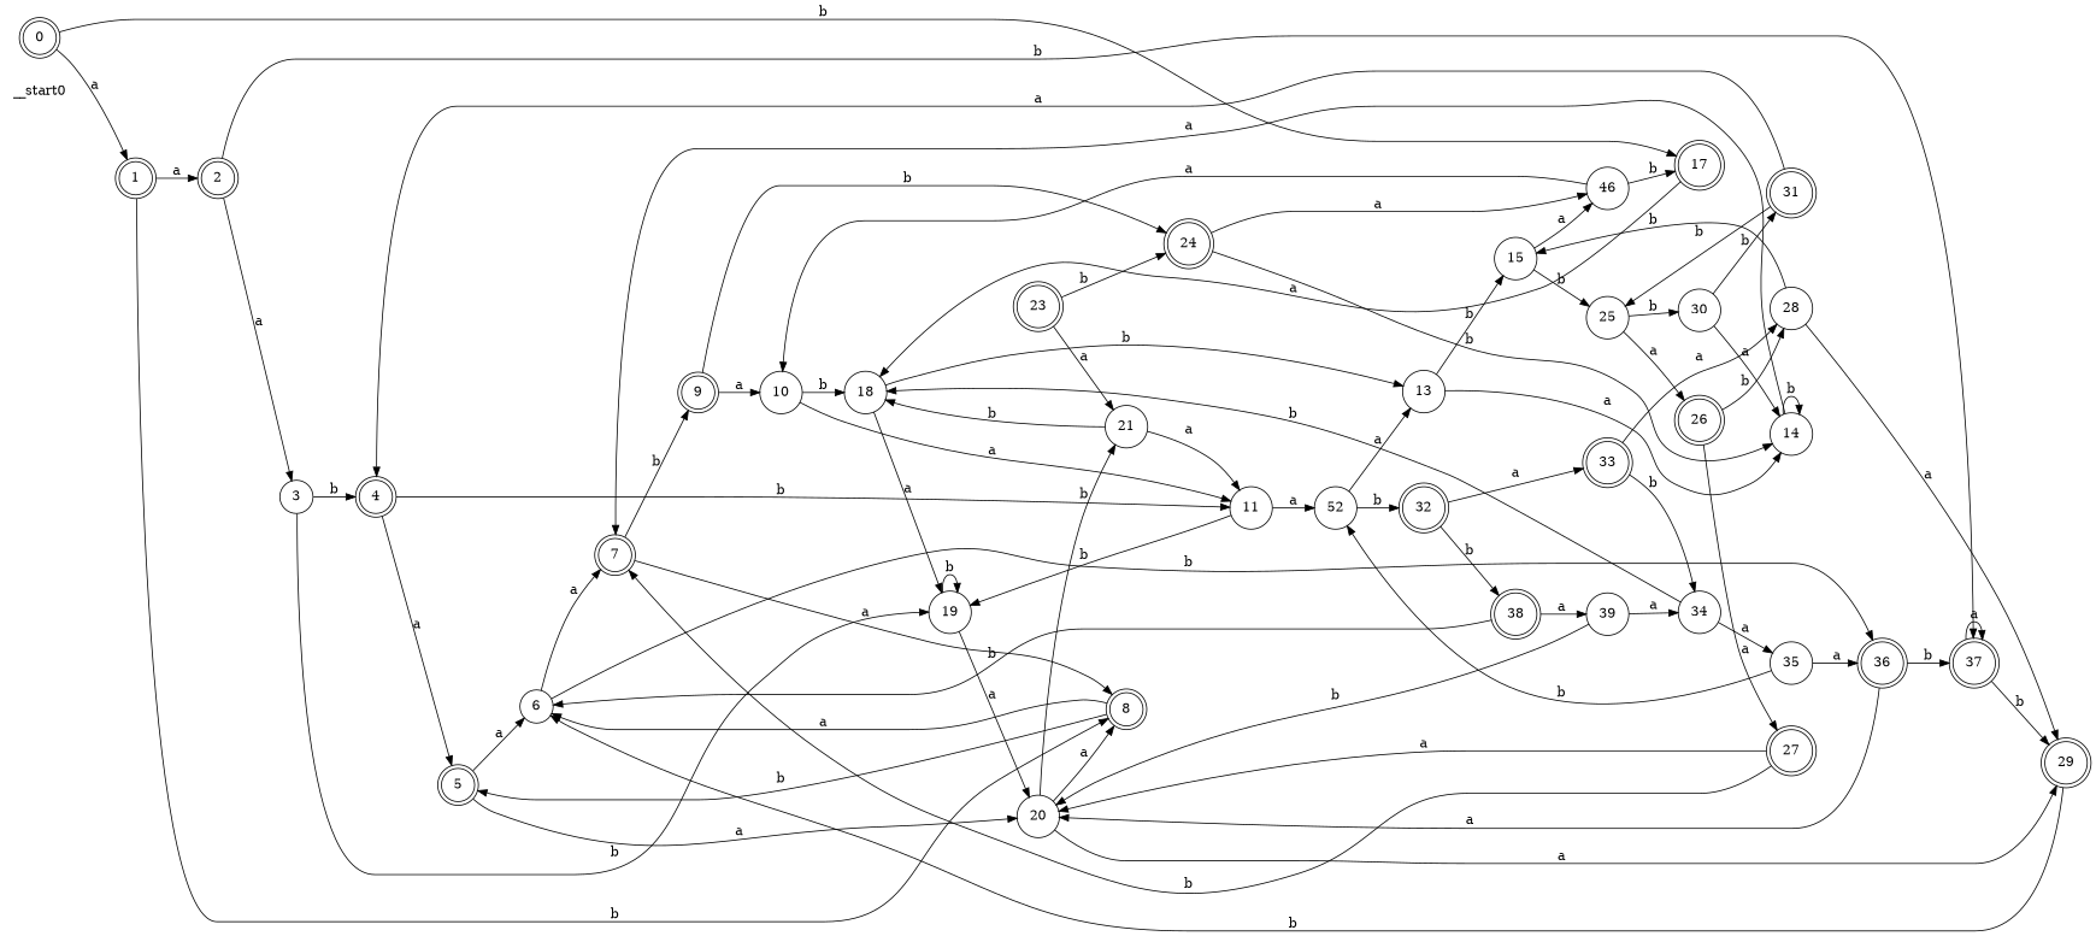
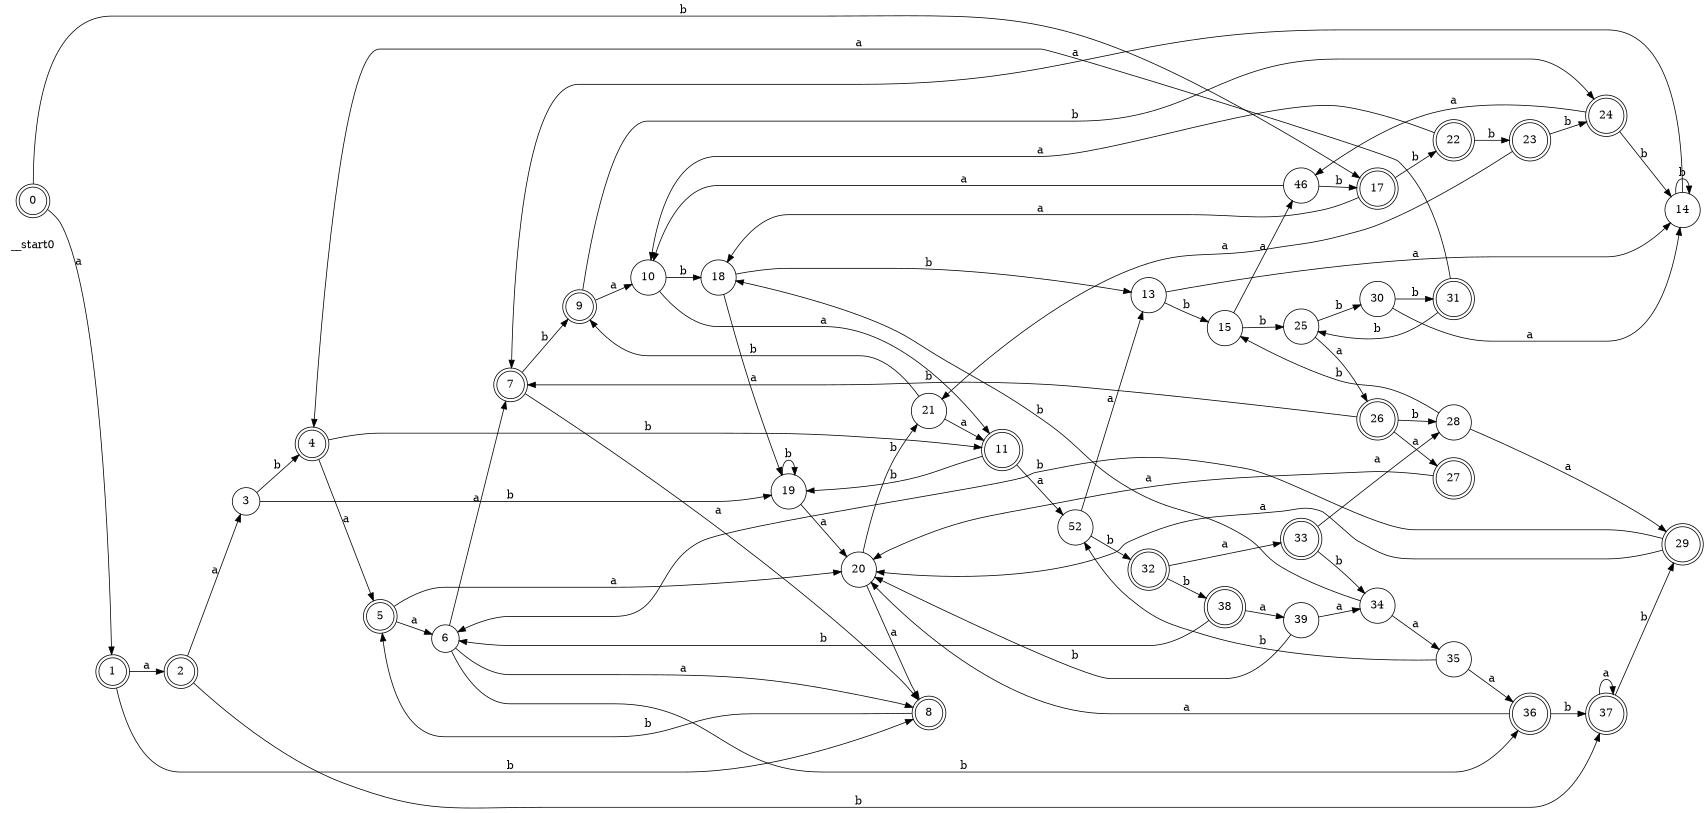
  digraph {
    rankdir=LR
    node [shape=doublecircle color=black fillcolor=white style="rounded,filled"]
    __start0 [shape=none color="" fillcolor="" style=""]
    n2 [label=0]
    n3 [label=1]
    n4 [label=17]
    n5 [label=2]
    n6 [label=8]
    n7 [label=18 shape=circle style=filled]
+   n8 [label=22]
    n9 [label=3 shape=circle style=filled]
    n10 [label=37]
    n11 [label=5]
    n12 [label=6 shape=circle style=filled]
    n13 [label=4]
    n14 [label=19 shape=circle style=filled]
    n15 [label=29]
-   n16 [label=11 shape=circle style=filled]
+   n16 [label=11 style=filled]
    n17 [label=20 shape=circle style=filled]
    n18 [label=52 shape=circle style=filled]
    n19 [label=7]
    n20 [label=36]
    n21 [label=21 shape=circle style=filled]
    n22 [label=9]
    n23 [label=10 shape=circle style=filled]
    n24 [label=24]
    n25 [label=14 shape=circle style=filled]
    n26 [label=46 shape=circle style=filled]
    n27 [label=13 shape=circle style=filled]
    n28 [label=32]
    n29 [label=15 shape=circle style=filled]
    n30 [label=33]
    n31 [label=38]
    n32 [label=25 shape=circle style=filled]
    n33 [label=26]
    n34 [label=30 shape=circle style=filled]
    n35 [label=23]
    n36 [label=27]
    n37 [label=28 shape=circle style=filled]
    n38 [label=31]
    n39 [label=34 shape=circle style=filled]
    n40 [label=39 shape=circle style=filled]
    n41 [label=35 shape=circle style=filled]
    n2 -> n3 [label=a]
    n2 -> n4 [label=b]
    n3 -> n5 [label=a]
    n3 -> n6 [label=b]
    n4 -> n7 [label=a]
+   n4 -> n8 [label=b]
    n5 -> n9 [label=a]
    n5 -> n10 [label=b]
    n6 -> n11 [label=b]
-   n6 -> n12 [label=a]
+   n12 -> n6 [label=a]
    n7 -> n14 [label=a]
    n7 -> n27 [label=b]
+   n8 -> n23 [label=a]
+   n8 -> n35 [label=b]
    n9 -> n13 [label=b]
    n9 -> n14 [label=b]
    n10 -> n10 [label=a]
    n10 -> n15 [label=b]
    n11 -> n12 [label=a]
    n11 -> n17 [label=a]
    n12 -> n19 [label=a]
    n12 -> n20 [label=b]
    n13 -> n11 [label=a]
    n13 -> n16 [label=b]
    n14 -> n14 [label=b]
    n14 -> n17 [label=a]
    n15 -> n12 [label=b]
-   n17 -> n15 [label=a]
+   n15 -> n17 [label=a]
    n16 -> n14 [label=b]
    n16 -> n18 [label=a]
    n17 -> n6 [label=a]
    n17 -> n21 [label=b]
    n18 -> n27 [label=a]
    n18 -> n28 [label=b]
    n19 -> n6 [label=a]
    n19 -> n22 [label=b]
    n20 -> n10 [label=b]
    n20 -> n17 [label=a]
-   n21 -> n7 [label=b]
+   n21 -> n22 [label=b]
    n21 -> n16 [label=a]
    n22 -> n23 [label=a]
    n22 -> n24 [label=b]
    n23 -> n7 [label=b]
    n23 -> n16 [label=a]
    n24 -> n25 [label=b]
    n24 -> n26 [label=a]
    n25 -> n19 [label=a]
    n25 -> n25 [label=b]
    n26 -> n4 [label=b]
    n26 -> n23 [label=a]
    n27 -> n25 [label=a]
    n27 -> n29 [label=b]
    n28 -> n30 [label=a]
    n28 -> n31 [label=b]
    n29 -> n26 [label=a]
    n29 -> n32 [label=b]
    n30 -> n37 [label=a]
    n30 -> n39 [label=b]
    n31 -> n12 [label=b]
    n31 -> n40 [label=a]
    n32 -> n33 [label=a]
    n32 -> n34 [label=b]
    n33 -> n36 [label=a]
    n33 -> n37 [label=b]
    n34 -> n25 [label=a]
    n34 -> n38 [label=b]
    n35 -> n21 [label=a]
    n35 -> n24 [label=b]
    n36 -> n17 [label=a]
-   n36 -> n19 [label=b]
+   n33 -> n19 [label=b]
    n37 -> n15 [label=a]
    n37 -> n29 [label=b]
    n38 -> n13 [label=a]
    n38 -> n32 [label=b]
    n39 -> n7 [label=b]
    n39 -> n41 [label=a]
    n40 -> n17 [label=b]
    n40 -> n39 [label=a]
    n41 -> n18 [label=b]
    n41 -> n20 [label=a]
  }
